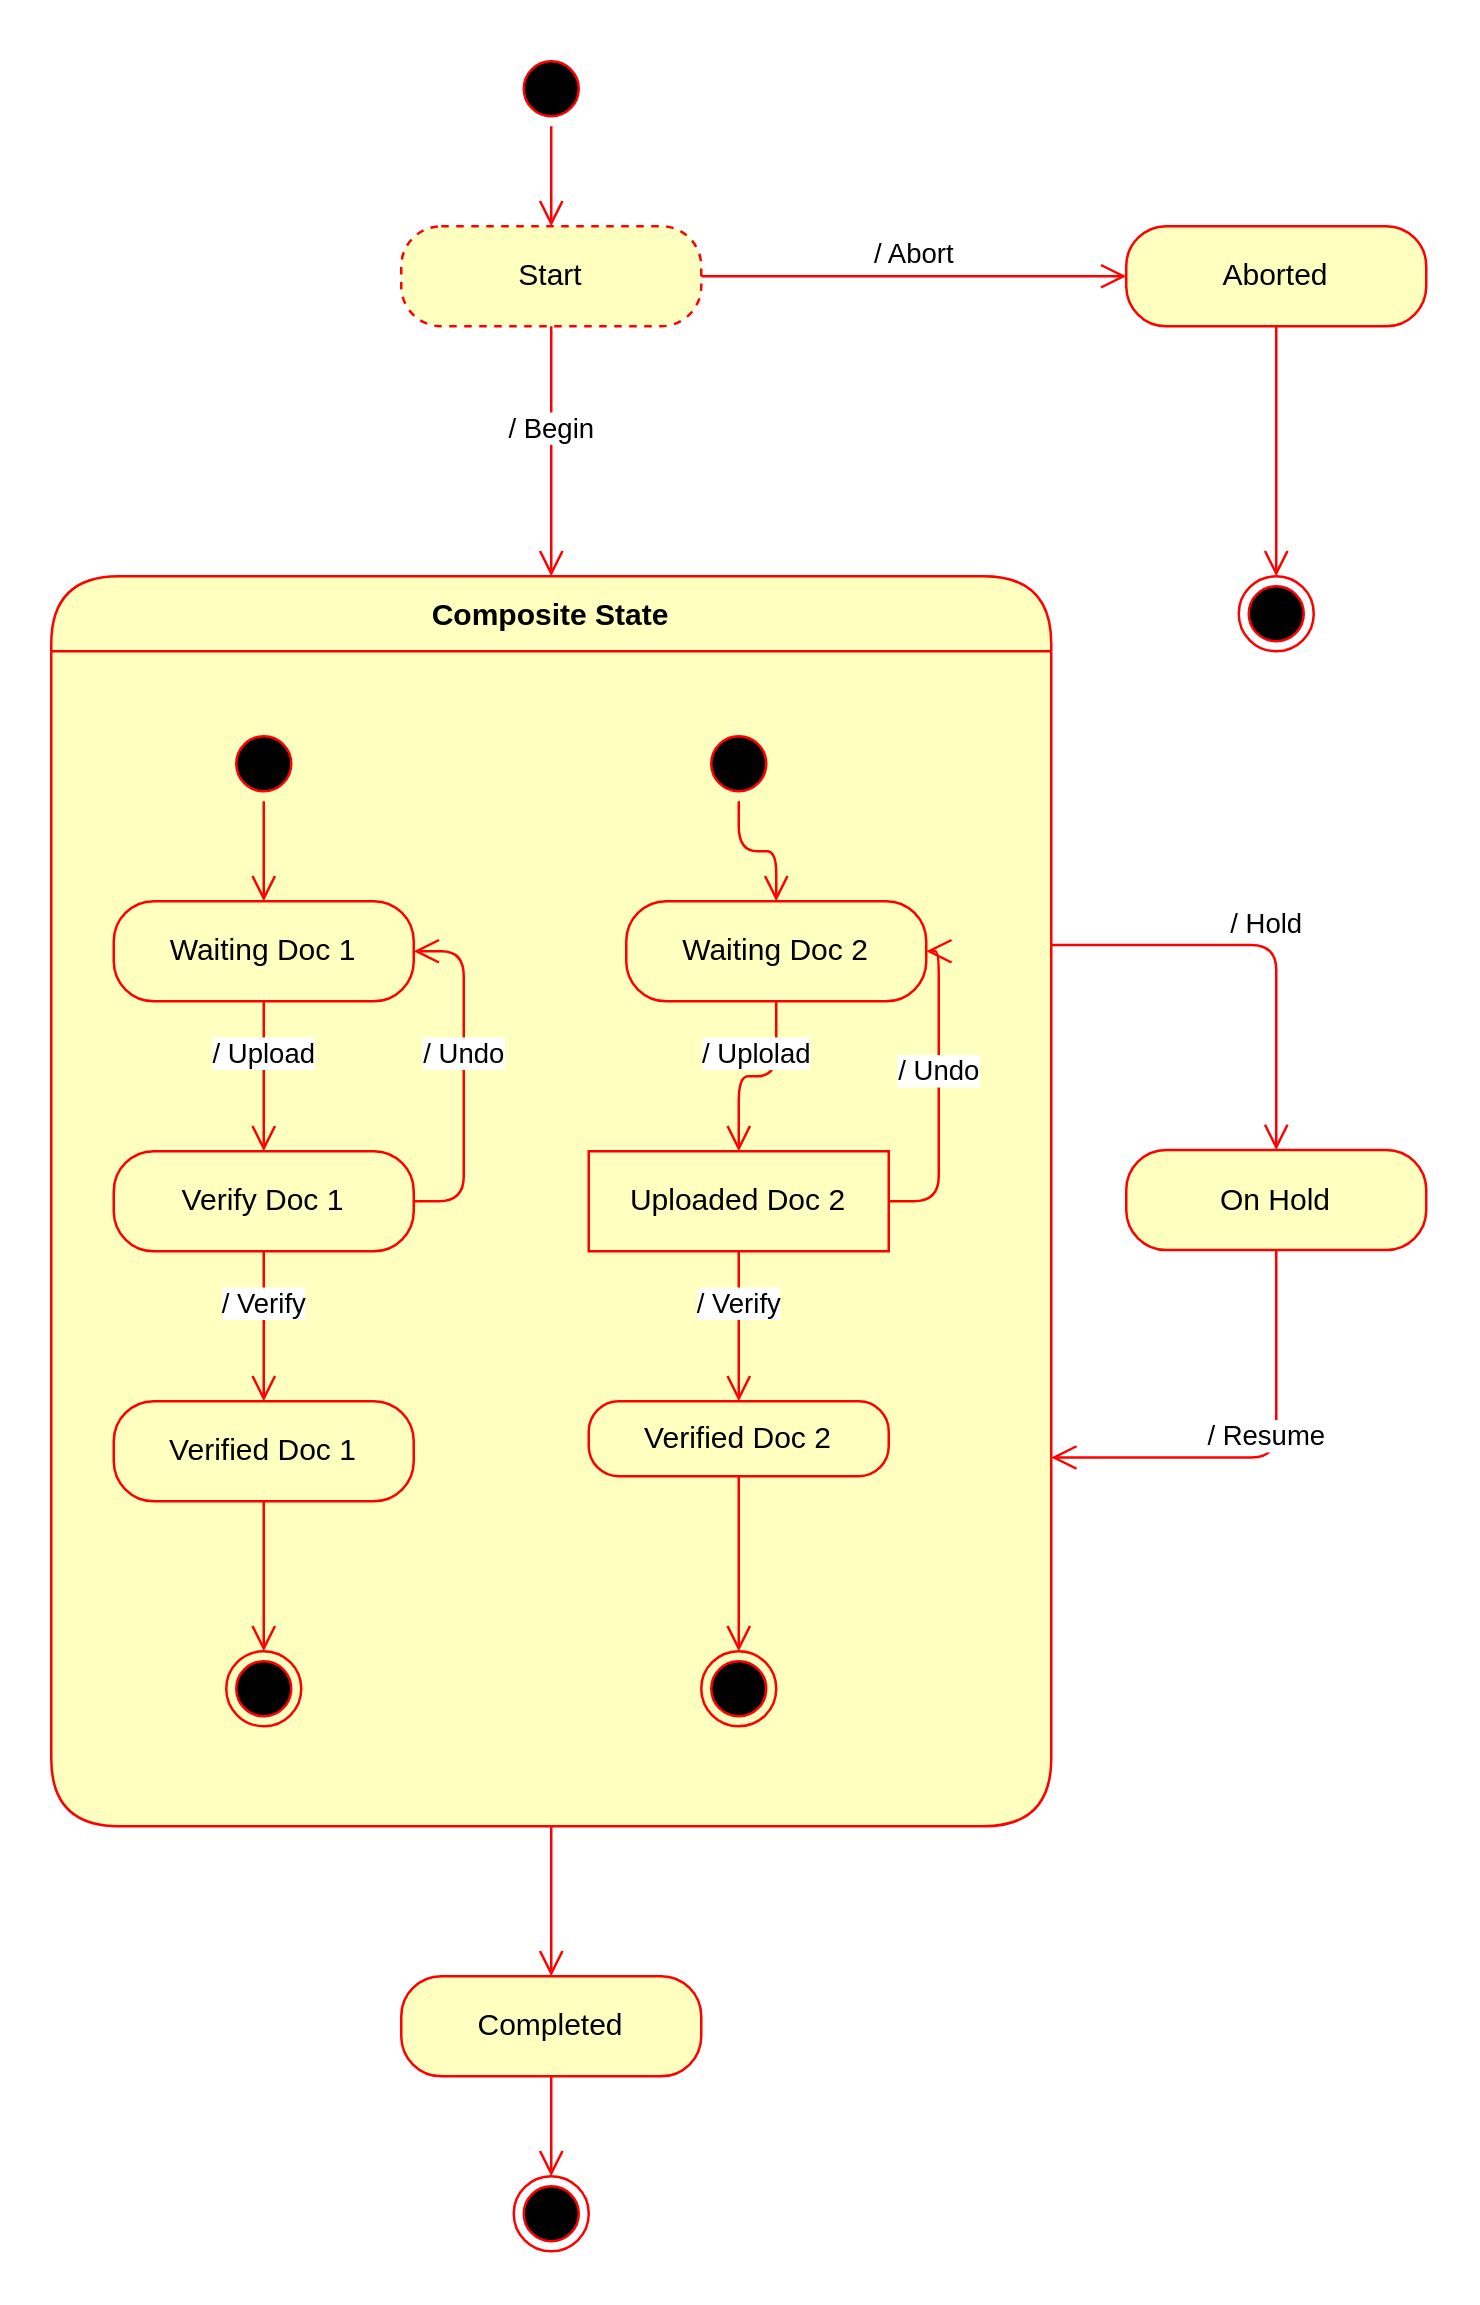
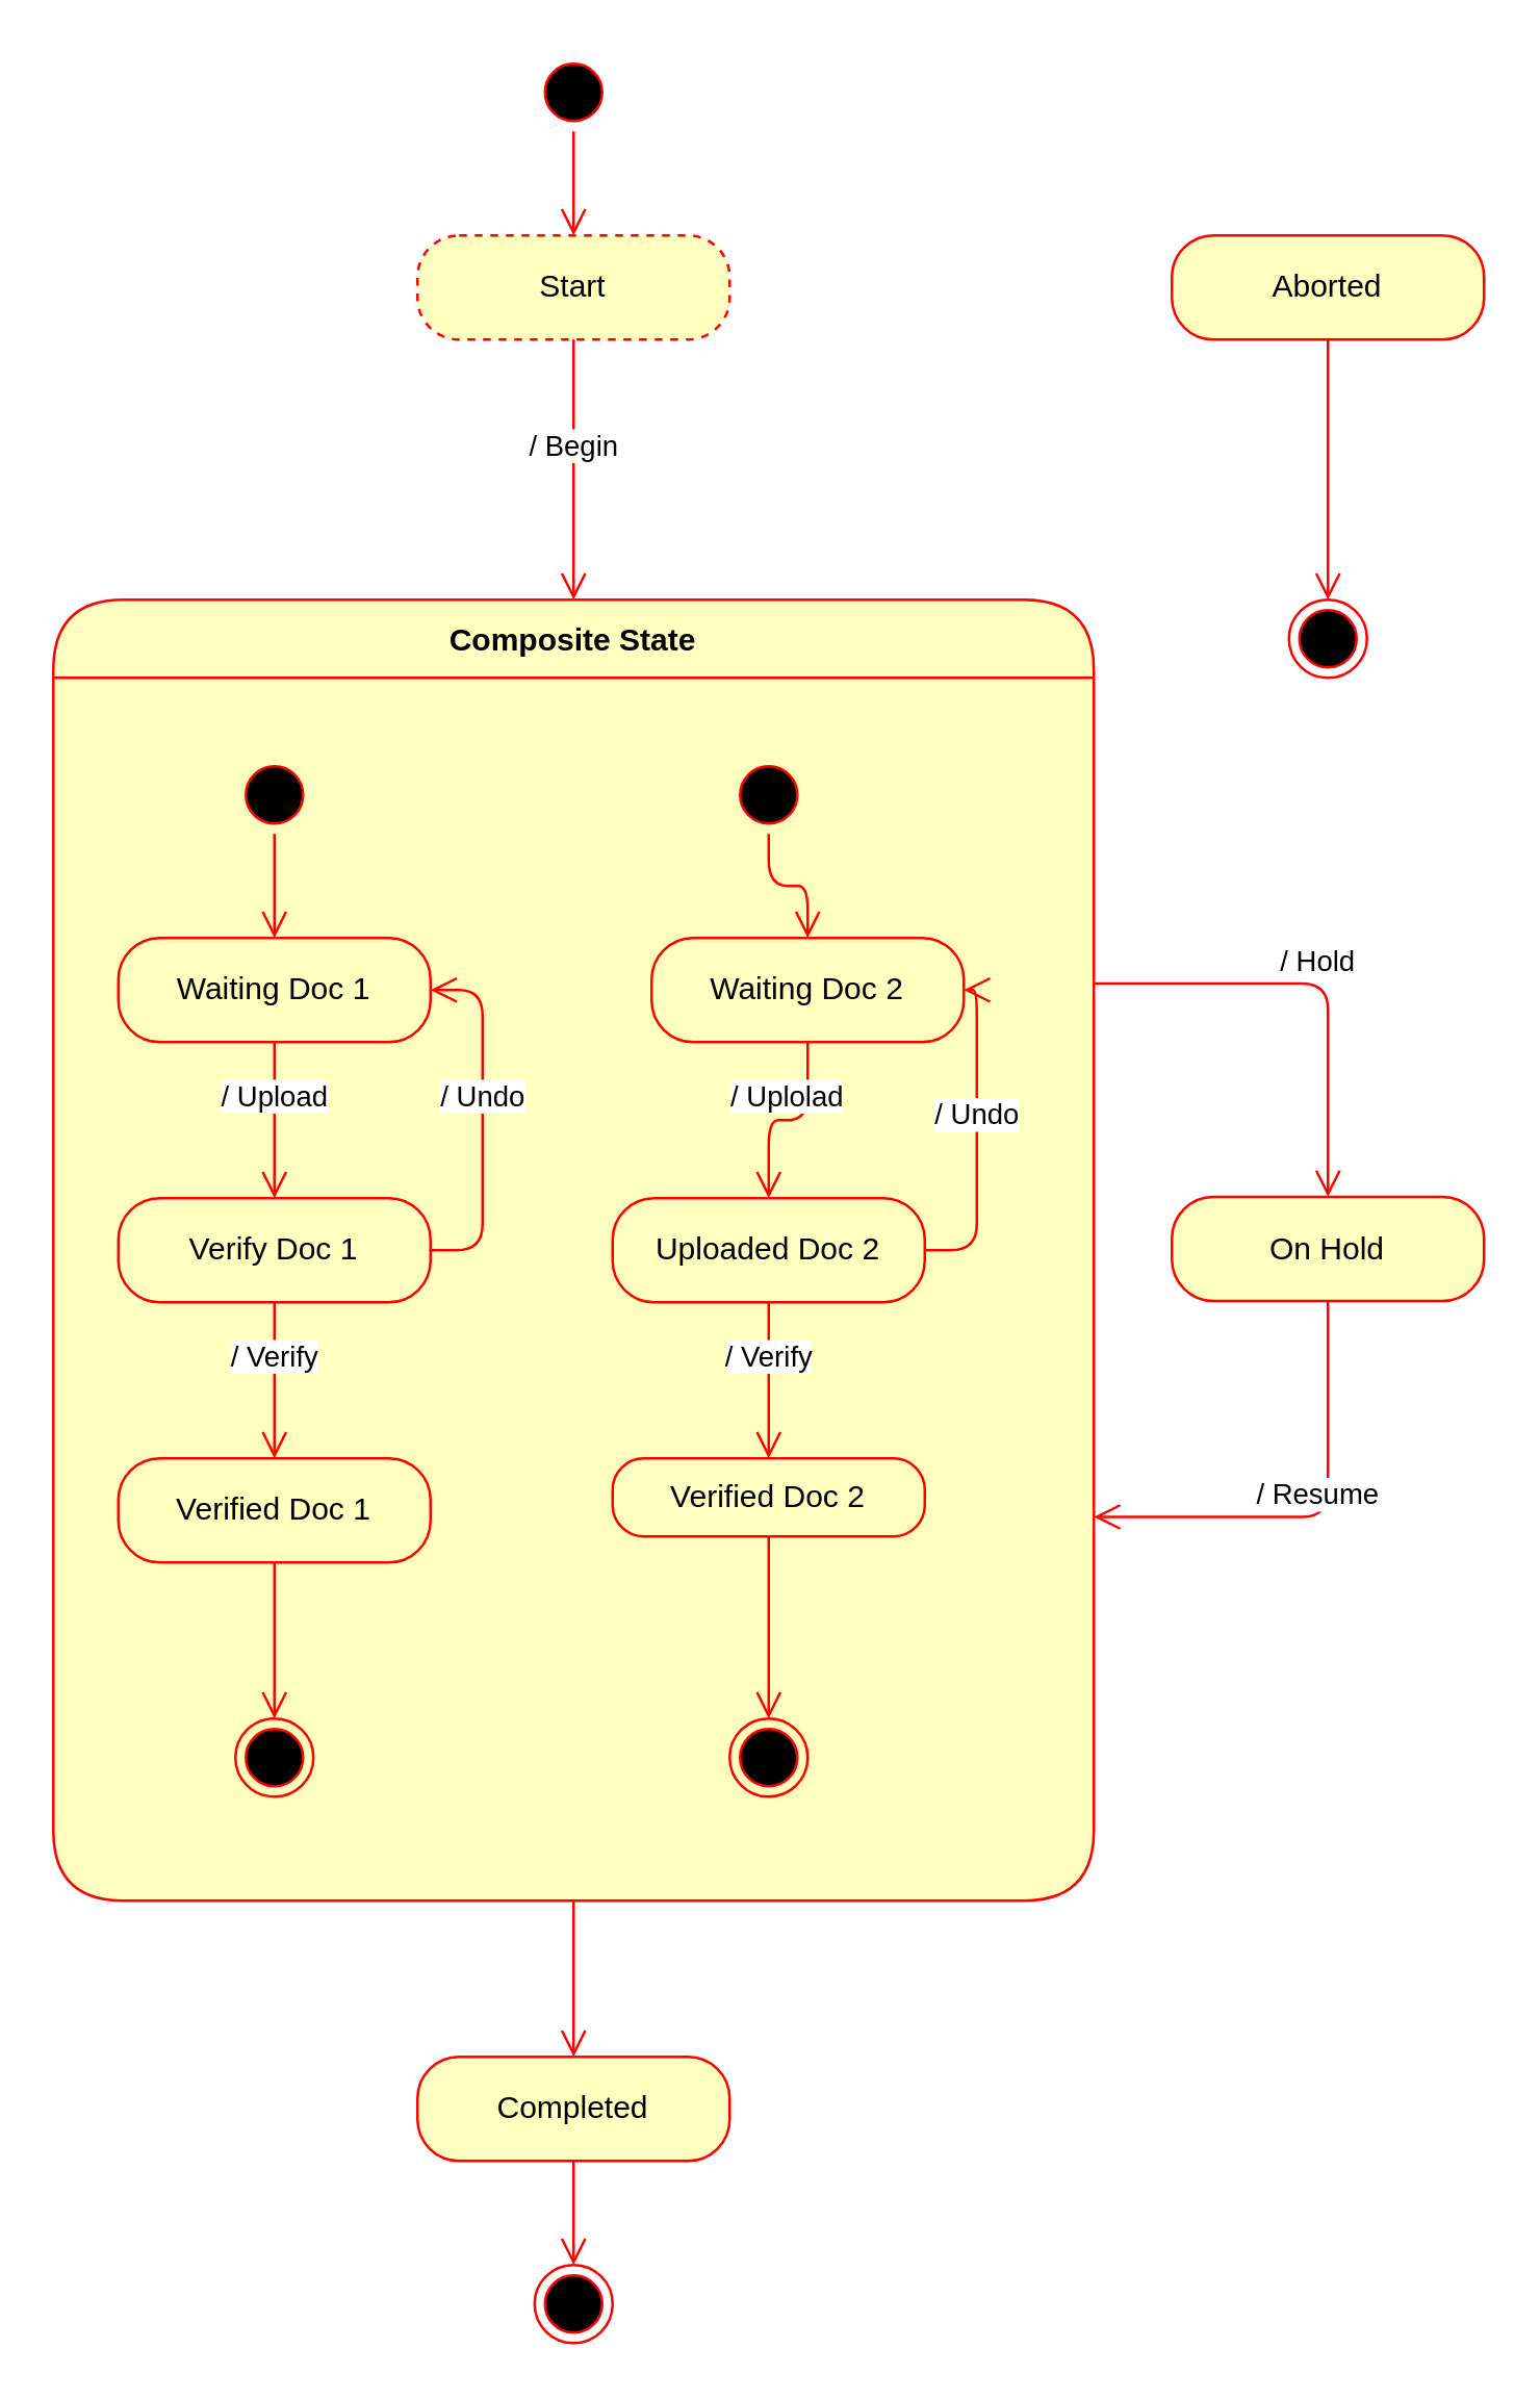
  <mxCell id="0" />
  <mxCell id="1" parent="0" />
  <mxCell id="2" value="" style="ellipse;html=1;shape=startState;fillColor=#000000;strokeColor=#ff0000;" parent="1" vertex="1"><mxGeometry x="205" y="20" width="30" height="30" as="geometry" /></mxCell>
  <mxCell id="3" value="" style="edgeStyle=orthogonalEdgeStyle;html=1;verticalAlign=bottom;endArrow=open;endSize=8;strokeColor=#ff0000;" parent="1" source="2" target="4" edge="1"><mxGeometry relative="1" as="geometry"><mxPoint x="105" y="-90" as="targetPoint" /></mxGeometry></mxCell>
  <mxCell id="4" value="Start" style="rounded=1;whiteSpace=wrap;html=1;arcSize=40;fontColor=#000000;fillColor=#ffffc0;strokeColor=#ff0000;dashed=1;" parent="1" vertex="1"><mxGeometry x="160" y="90" width="120" height="40" as="geometry" /></mxCell>
  <mxCell id="5" value="/ Begin" style="edgeStyle=orthogonalEdgeStyle;html=1;verticalAlign=bottom;endArrow=open;endSize=8;strokeColor=#ff0000;" parent="1" source="4" target="10" edge="1"><mxGeometry relative="1" as="geometry"><mxPoint x="132.5" y="210" as="targetPoint" /></mxGeometry></mxCell>
  <mxCell id="6" value="Aborted" style="rounded=1;whiteSpace=wrap;html=1;arcSize=40;fontColor=#000000;fillColor=#ffffc0;strokeColor=#ff0000;" parent="1" vertex="1"><mxGeometry x="450" y="90" width="120" height="40" as="geometry" /></mxCell>
  <mxCell id="7" value="" style="edgeStyle=orthogonalEdgeStyle;html=1;verticalAlign=bottom;endArrow=open;endSize=8;strokeColor=#ff0000;" parent="1" source="6" target="9" edge="1"><mxGeometry relative="1" as="geometry"><mxPoint x="270" y="890" as="targetPoint" /></mxGeometry></mxCell>
- <mxCell id="8" value="/ Abort" style="edgeStyle=orthogonalEdgeStyle;html=1;verticalAlign=bottom;endArrow=open;endSize=8;strokeColor=#ff0000;entryX=0;entryY=0.5;entryDx=0;entryDy=0;" parent="1" source="4" target="6" edge="1"><mxGeometry relative="1" as="geometry"><mxPoint x="115" y="210" as="targetPoint" /><mxPoint x="330" y="100" as="sourcePoint" /></mxGeometry></mxCell>
  <mxCell id="9" value="" style="ellipse;html=1;shape=endState;fillColor=#000000;strokeColor=#ff0000;" parent="1" vertex="1"><mxGeometry x="495" y="230" width="30" height="30" as="geometry" /></mxCell>
  <mxCell id="10" value="Composite State" style="swimlane;fontStyle=1;align=center;verticalAlign=middle;childLayout=stackLayout;horizontal=1;startSize=30;horizontalStack=0;resizeParent=0;resizeLast=1;container=0;fontColor=#000000;collapsible=0;rounded=1;arcSize=30;strokeColor=#ff0000;fillColor=#ffffc0;swimlaneFillColor=#ffffc0;dropTarget=0;" parent="1" vertex="1"><mxGeometry x="20" y="230" width="400" height="500" as="geometry" /></mxCell>
  <mxCell id="11" value="" style="edgeStyle=orthogonalEdgeStyle;html=1;verticalAlign=bottom;endArrow=open;endSize=8;strokeColor=#ff0000;entryX=0.5;entryY=0;entryDx=0;entryDy=0;" parent="1" source="10" target="32" edge="1"><mxGeometry relative="1" as="geometry"><mxPoint x="210" y="730" as="targetPoint" /></mxGeometry></mxCell>
  <mxCell id="12" value="Waiting Doc 1" style="rounded=1;whiteSpace=wrap;html=1;arcSize=40;fontColor=#000000;fillColor=#ffffc0;strokeColor=#ff0000;" parent="1" vertex="1"><mxGeometry x="45" y="360" width="120" height="40" as="geometry" /></mxCell>
  <mxCell id="13" value="/ Upload" style="edgeStyle=orthogonalEdgeStyle;html=1;verticalAlign=bottom;endArrow=open;endSize=8;strokeColor=#ff0000;" parent="1" source="12" target="16" edge="1"><mxGeometry relative="1" as="geometry"><mxPoint x="105" y="480" as="targetPoint" /></mxGeometry></mxCell>
  <mxCell id="14" value="" style="ellipse;html=1;shape=startState;fillColor=#000000;strokeColor=#ff0000;" parent="1" vertex="1"><mxGeometry x="90" y="290" width="30" height="30" as="geometry" /></mxCell>
  <mxCell id="15" value="" style="edgeStyle=orthogonalEdgeStyle;html=1;verticalAlign=bottom;endArrow=open;endSize=8;strokeColor=#ff0000;" parent="1" source="14" target="12" edge="1"><mxGeometry relative="1" as="geometry"><mxPoint x="125" y="410" as="targetPoint" /></mxGeometry></mxCell>
  <mxCell id="16" value="Verify Doc 1" style="rounded=1;whiteSpace=wrap;html=1;arcSize=40;fontColor=#000000;fillColor=#ffffc0;strokeColor=#ff0000;" parent="1" vertex="1"><mxGeometry x="45" y="460" width="120" height="40" as="geometry" /></mxCell>
  <mxCell id="17" value="/ Verify" style="edgeStyle=orthogonalEdgeStyle;html=1;verticalAlign=bottom;endArrow=open;endSize=8;strokeColor=#ff0000;entryX=0.5;entryY=0;entryDx=0;entryDy=0;" parent="1" source="16" target="34" edge="1"><mxGeometry relative="1" as="geometry"><mxPoint x="105" y="570" as="targetPoint" /></mxGeometry></mxCell>
  <mxCell id="18" value="" style="ellipse;html=1;shape=endState;fillColor=#000000;strokeColor=#ff0000;" parent="1" vertex="1"><mxGeometry x="90" y="660" width="30" height="30" as="geometry" /></mxCell>
  <mxCell id="19" value="/ Undo" style="edgeStyle=orthogonalEdgeStyle;html=1;verticalAlign=bottom;endArrow=open;endSize=8;strokeColor=#ff0000;exitX=1;exitY=0.5;exitDx=0;exitDy=0;entryX=1;entryY=0.5;entryDx=0;entryDy=0;" parent="1" source="16" target="12" edge="1"><mxGeometry relative="1" as="geometry"><mxPoint x="115" y="470" as="targetPoint" /><mxPoint x="115" y="410" as="sourcePoint" /><Array as="points"><mxPoint x="185" y="480" /><mxPoint x="185" y="380" /></Array></mxGeometry></mxCell>
  <mxCell id="20" value="Waiting Doc 2" style="rounded=1;whiteSpace=wrap;html=1;arcSize=40;fontColor=#000000;fillColor=#ffffc0;strokeColor=#ff0000;" parent="1" vertex="1"><mxGeometry x="250" y="360" width="120" height="40" as="geometry" /></mxCell>
  <mxCell id="21" value="/ Uplolad" style="edgeStyle=orthogonalEdgeStyle;html=1;verticalAlign=bottom;endArrow=open;endSize=8;strokeColor=#ff0000;" parent="1" source="20" target="24" edge="1"><mxGeometry relative="1" as="geometry"><mxPoint x="295" y="480" as="targetPoint" /></mxGeometry></mxCell>
  <mxCell id="22" value="" style="ellipse;html=1;shape=startState;fillColor=#000000;strokeColor=#ff0000;" parent="1" vertex="1"><mxGeometry x="280" y="290" width="30" height="30" as="geometry" /></mxCell>
  <mxCell id="23" value="" style="edgeStyle=orthogonalEdgeStyle;html=1;verticalAlign=bottom;endArrow=open;endSize=8;strokeColor=#ff0000;" parent="1" source="22" target="20" edge="1"><mxGeometry relative="1" as="geometry"><mxPoint x="315" y="410" as="targetPoint" /></mxGeometry></mxCell>
- <mxCell id="24" value="Uploaded Doc 2" style="whiteSpace=wrap;html=1;arcSize=40;fontColor=#000000;fillColor=#ffffc0;strokeColor=#ff0000;rounded=0;" parent="1" vertex="1"><mxGeometry x="235" y="460" width="120" height="40" as="geometry" /></mxCell>
+ <mxCell id="24" value="Uploaded Doc 2" style="rounded=1;whiteSpace=wrap;html=1;arcSize=40;fontColor=#000000;fillColor=#ffffc0;strokeColor=#ff0000;" parent="1" vertex="1"><mxGeometry x="235" y="460" width="120" height="40" as="geometry" /></mxCell>
  <mxCell id="25" value="/ Verify" style="edgeStyle=orthogonalEdgeStyle;html=1;verticalAlign=bottom;endArrow=open;endSize=8;strokeColor=#ff0000;" parent="1" source="24" target="36" edge="1"><mxGeometry relative="1" as="geometry"><mxPoint x="295" y="530" as="targetPoint" /></mxGeometry></mxCell>
  <mxCell id="26" value="" style="ellipse;html=1;shape=endState;fillColor=#000000;strokeColor=#ff0000;" parent="1" vertex="1"><mxGeometry x="280" y="660" width="30" height="30" as="geometry" /></mxCell>
  <mxCell id="27" value="/ Undo" style="edgeStyle=orthogonalEdgeStyle;html=1;verticalAlign=bottom;endArrow=open;endSize=8;strokeColor=#ff0000;exitX=1;exitY=0.5;exitDx=0;exitDy=0;entryX=1;entryY=0.5;entryDx=0;entryDy=0;" parent="1" source="24" target="20" edge="1"><mxGeometry relative="1" as="geometry"><mxPoint x="305" y="470" as="targetPoint" /><mxPoint x="305" y="410" as="sourcePoint" /><Array as="points"><mxPoint x="375" y="480" /><mxPoint x="375" y="380" /></Array></mxGeometry></mxCell>
  <mxCell id="28" value="On Hold" style="rounded=1;whiteSpace=wrap;html=1;arcSize=40;fontColor=#000000;fillColor=#ffffc0;strokeColor=#ff0000;" parent="1" vertex="1"><mxGeometry x="450" y="459.5" width="120" height="40" as="geometry" /></mxCell>
  <mxCell id="29" value="/ Resume" style="edgeStyle=orthogonalEdgeStyle;html=1;verticalAlign=bottom;endArrow=open;endSize=8;strokeColor=#ff0000;exitX=0.5;exitY=1;exitDx=0;exitDy=0;" parent="1" source="28" edge="1"><mxGeometry relative="1" as="geometry"><mxPoint x="420" y="582.5" as="targetPoint" /><Array as="points"><mxPoint x="510" y="582.5" /></Array></mxGeometry></mxCell>
  <mxCell id="30" value="/ Hold" style="edgeStyle=orthogonalEdgeStyle;html=1;verticalAlign=bottom;endArrow=open;endSize=8;strokeColor=#ff0000;entryX=0.5;entryY=0;entryDx=0;entryDy=0;" parent="1" target="28" edge="1"><mxGeometry relative="1" as="geometry"><mxPoint x="500" y="364.5" as="targetPoint" /><mxPoint x="420" y="377.5" as="sourcePoint" /><Array as="points"><mxPoint x="510" y="377.5" /></Array></mxGeometry></mxCell>
  <mxCell id="31" value="" style="ellipse;html=1;shape=endState;fillColor=#000000;strokeColor=#ff0000;" parent="1" vertex="1"><mxGeometry x="205" y="870" width="30" height="30" as="geometry" /></mxCell>
  <mxCell id="32" value="Completed" style="rounded=1;whiteSpace=wrap;html=1;arcSize=40;fontColor=#000000;fillColor=#ffffc0;strokeColor=#ff0000;" parent="1" vertex="1"><mxGeometry x="160" y="790" width="120" height="40" as="geometry" /></mxCell>
  <mxCell id="33" value="" style="edgeStyle=orthogonalEdgeStyle;html=1;verticalAlign=bottom;endArrow=open;endSize=8;strokeColor=#ff0000;entryX=0.5;entryY=0;entryDx=0;entryDy=0;" parent="1" source="32" target="31" edge="1"><mxGeometry relative="1" as="geometry"><mxPoint x="210" y="970" as="targetPoint" /></mxGeometry></mxCell>
  <mxCell id="34" value="Verified Doc 1" style="rounded=1;whiteSpace=wrap;html=1;arcSize=40;fontColor=#000000;fillColor=#ffffc0;strokeColor=#ff0000;" vertex="1" parent="1"><mxGeometry x="45" y="560" width="120" height="40" as="geometry" /></mxCell>
  <mxCell id="35" value="" style="edgeStyle=orthogonalEdgeStyle;html=1;verticalAlign=bottom;endArrow=open;endSize=8;strokeColor=#ff0000;" edge="1" source="34" parent="1" target="18"><mxGeometry relative="1" as="geometry"><mxPoint x="700" y="630" as="targetPoint" /></mxGeometry></mxCell>
  <mxCell id="36" value="Verified Doc 2" style="rounded=1;whiteSpace=wrap;html=1;arcSize=40;fontColor=#000000;fillColor=#ffffc0;strokeColor=#ff0000;" vertex="1" parent="1"><mxGeometry x="235" y="560" width="120" height="30" as="geometry" /></mxCell>
  <mxCell id="37" value="" style="edgeStyle=orthogonalEdgeStyle;html=1;verticalAlign=bottom;endArrow=open;endSize=8;strokeColor=#ff0000;" edge="1" source="36" parent="1" target="26"><mxGeometry relative="1" as="geometry"><mxPoint x="295" y="630" as="targetPoint" /></mxGeometry></mxCell>
